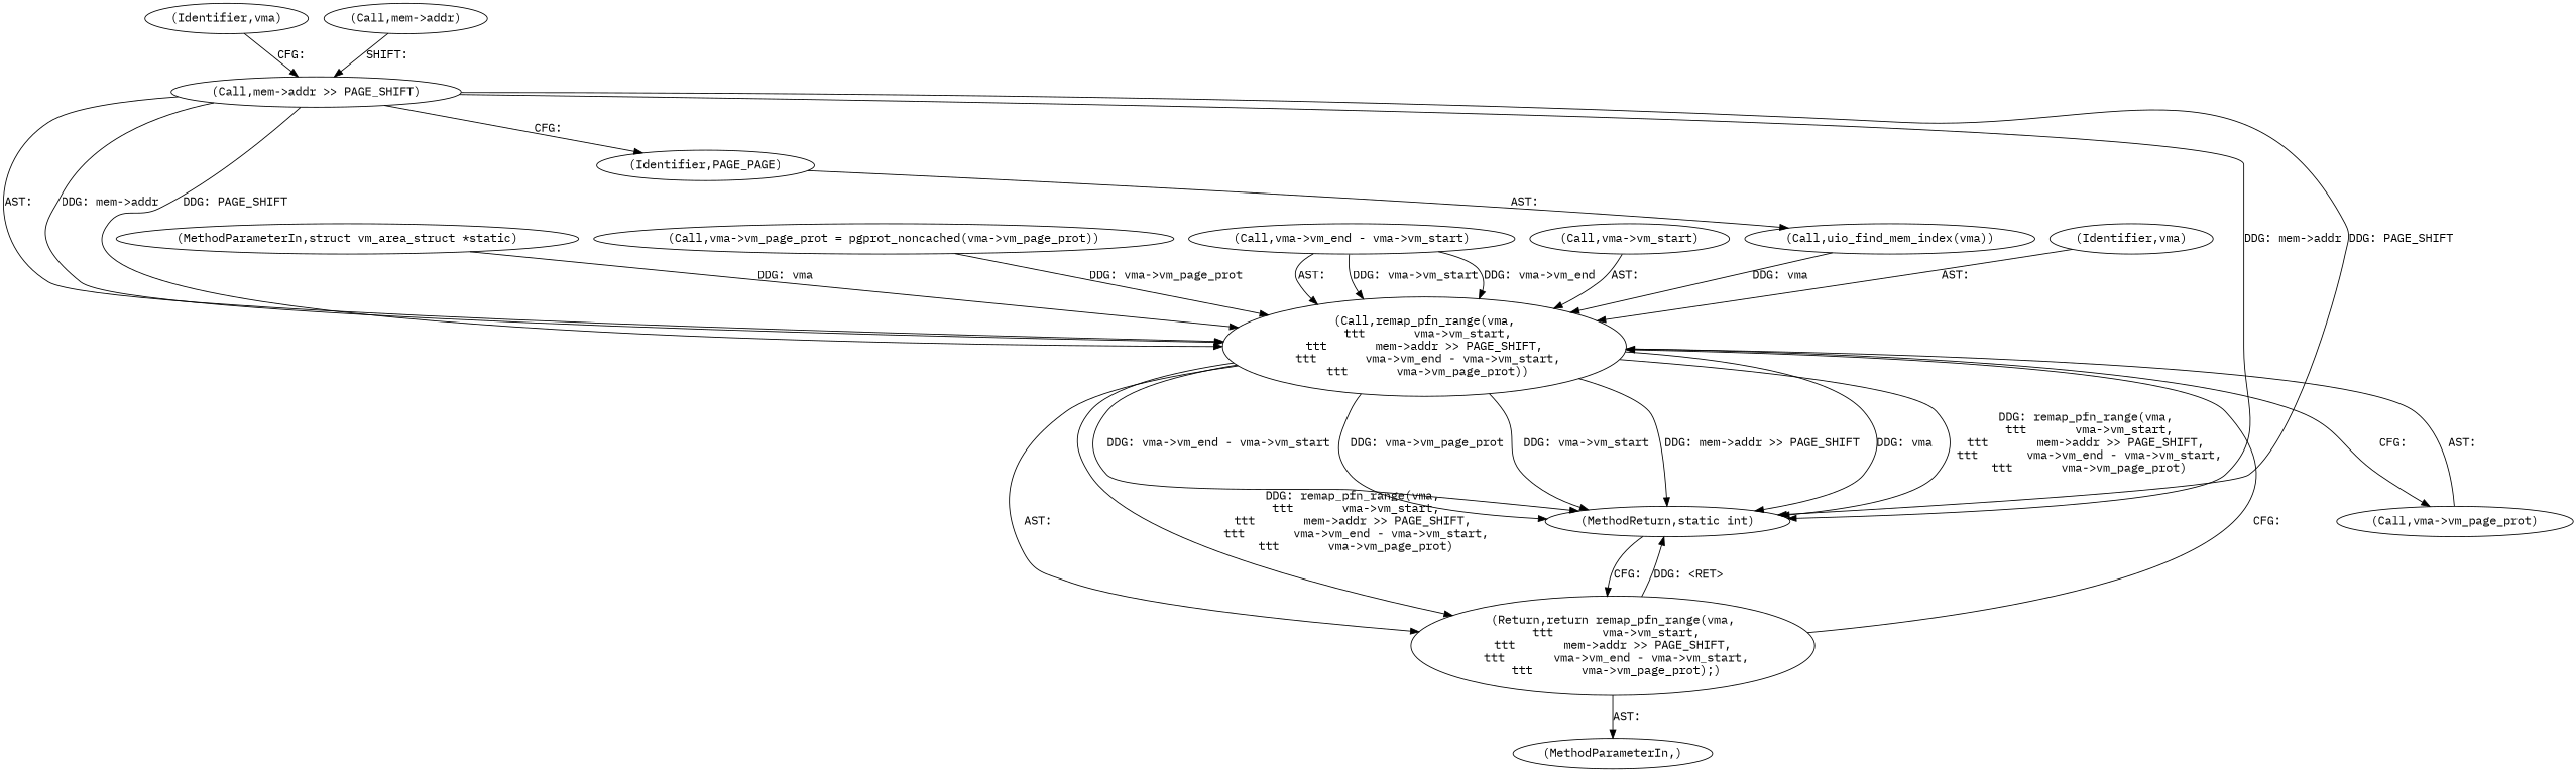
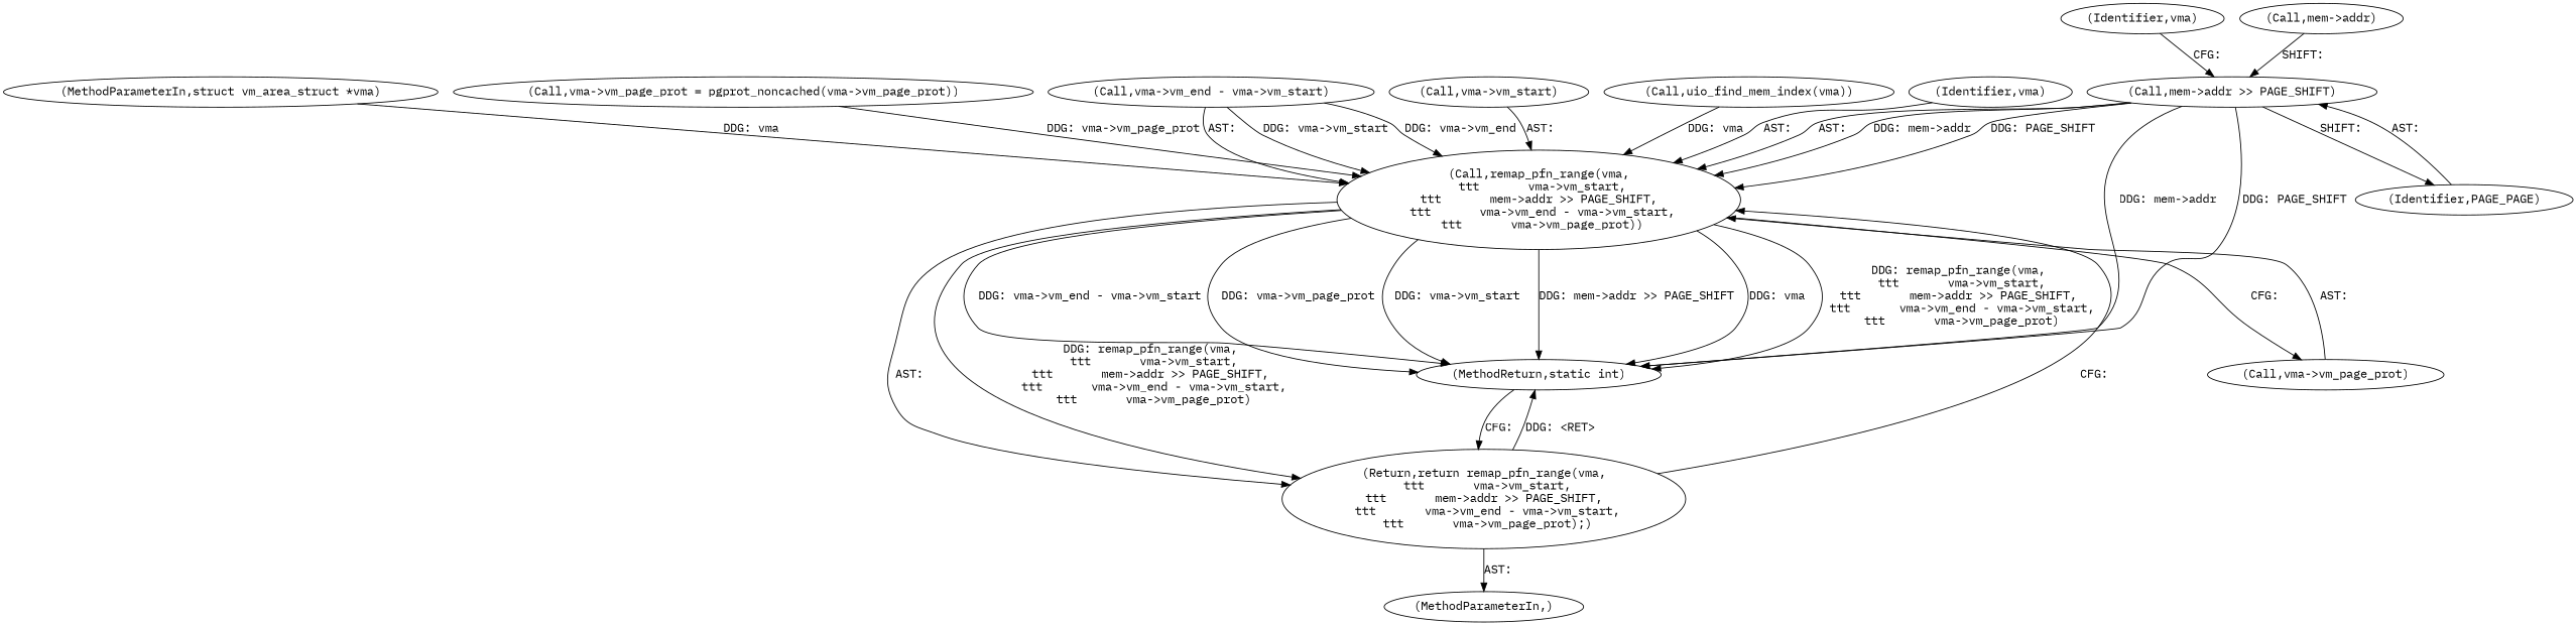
  digraph {
    fontname="IBM Plex Mono"
    node [fontname="IBM Plex Mono"]
    edge [fontname="IBM Plex Mono"]
    n1 [label="(Call,mem->addr >> PAGE_SHIFT)"]
    n2 [label="(Call,remap_pfn_range(vma,\n \t\t\t       vma->vm_start,\n\t\t\t       mem->addr >> PAGE_SHIFT,\n \t\t\t       vma->vm_end - vma->vm_start,\n \t\t\t       vma->vm_page_prot))"]
    n3 [label="(MethodReturn,static int)"]
    n4 [label="(Identifier,PAGE_PAGE)"]
    n5 [label="(Return,return remap_pfn_range(vma,\n \t\t\t       vma->vm_start,\n\t\t\t       mem->addr >> PAGE_SHIFT,\n \t\t\t       vma->vm_end - vma->vm_start,\n \t\t\t       vma->vm_page_prot);)"]
    n6 [label="(Call,vma->vm_page_prot)"]
    n7 [label="(MethodParameterIn,)"]
-   n8 [label="(MethodParameterIn,struct vm_area_struct *static)"]
+   n8 [label="(MethodParameterIn,struct vm_area_struct *vma)"]
    n9 [label="(Call,vma->vm_page_prot = pgprot_noncached(vma->vm_page_prot))"]
    n10 [label="(Call,vma->vm_end - vma->vm_start)"]
    n11 [label="(Identifier,vma)"]
    n12 [label="(Call,vma->vm_start)"]
    n13 [label="(Call,mem->addr)"]
    n14 [label="(Call,uio_find_mem_index(vma))"]
    n15 [label="(Identifier,vma)"]
    n1 -> n2 [label="AST: "]
    n1 -> n2 [label="DDG: mem->addr"]
    n1 -> n2 [label="DDG: PAGE_SHIFT"]
    n1 -> n3 [label="DDG: mem->addr"]
    n1 -> n3 [label="DDG: PAGE_SHIFT"]
-   n1 -> n4 [label="CFG: "]
+   n1 -> n4 [label="SHIFT: "]
    n2 -> n3 [label="DDG: vma->vm_end - vma->vm_start"]
    n2 -> n3 [label="DDG: vma->vm_page_prot"]
    n2 -> n3 [label="DDG: vma->vm_start"]
    n2 -> n3 [label="DDG: mem->addr >> PAGE_SHIFT"]
    n2 -> n3 [label="DDG: vma"]
    n2 -> n3 [label="DDG: remap_pfn_range(vma,\n \t\t\t       vma->vm_start,\n\t\t\t       mem->addr >> PAGE_SHIFT,\n \t\t\t       vma->vm_end - vma->vm_start,\n \t\t\t       vma->vm_page_prot)"]
    n2 -> n5 [label="AST: "]
    n2 -> n5 [label="DDG: remap_pfn_range(vma,\n \t\t\t       vma->vm_start,\n\t\t\t       mem->addr >> PAGE_SHIFT,\n \t\t\t       vma->vm_end - vma->vm_start,\n \t\t\t       vma->vm_page_prot)"]
    n2 -> n6 [label="CFG: "]
    n3 -> n5 [label="CFG: "]
-   n4 -> n14 [label="AST: "]
+   n4 -> n1 [label="AST: "]
    n5 -> n2 [label="CFG: "]
    n5 -> n3 [label="DDG: <RET>"]
    n5 -> n7 [label="AST: "]
    n6 -> n2 [label="AST: "]
    n8 -> n2 [label="DDG: vma"]
    n9 -> n2 [label="DDG: vma->vm_page_prot"]
    n10 -> n2 [label="AST: "]
    n10 -> n2 [label="DDG: vma->vm_start"]
    n10 -> n2 [label="DDG: vma->vm_end"]
    n11 -> n1 [label="CFG: "]
    n12 -> n2 [label="AST: "]
    n13 -> n1 [label="SHIFT: "]
    n14 -> n2 [label="DDG: vma"]
    n15 -> n2 [label="AST: "]
  }
